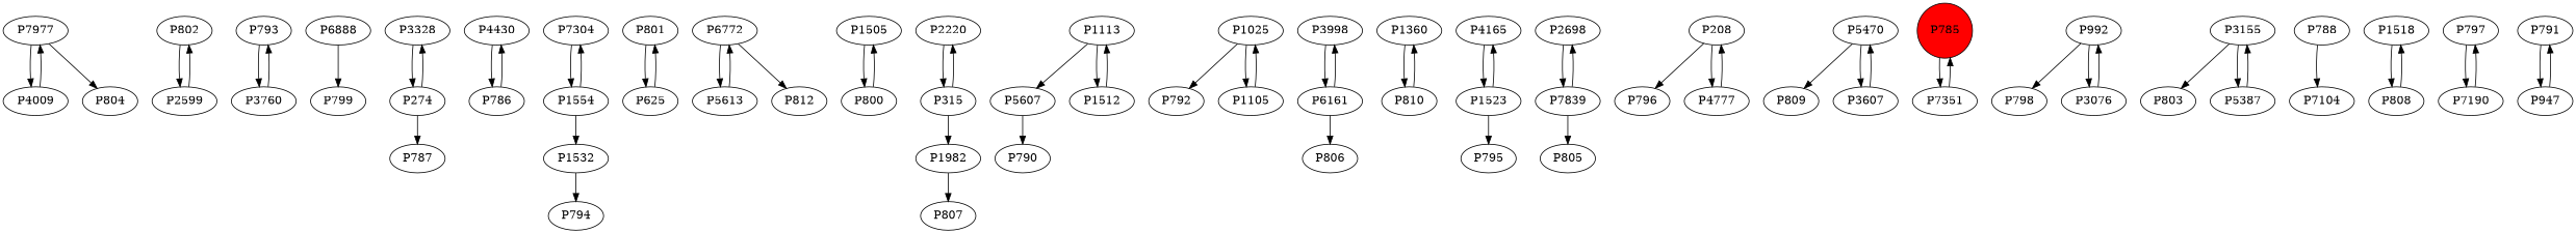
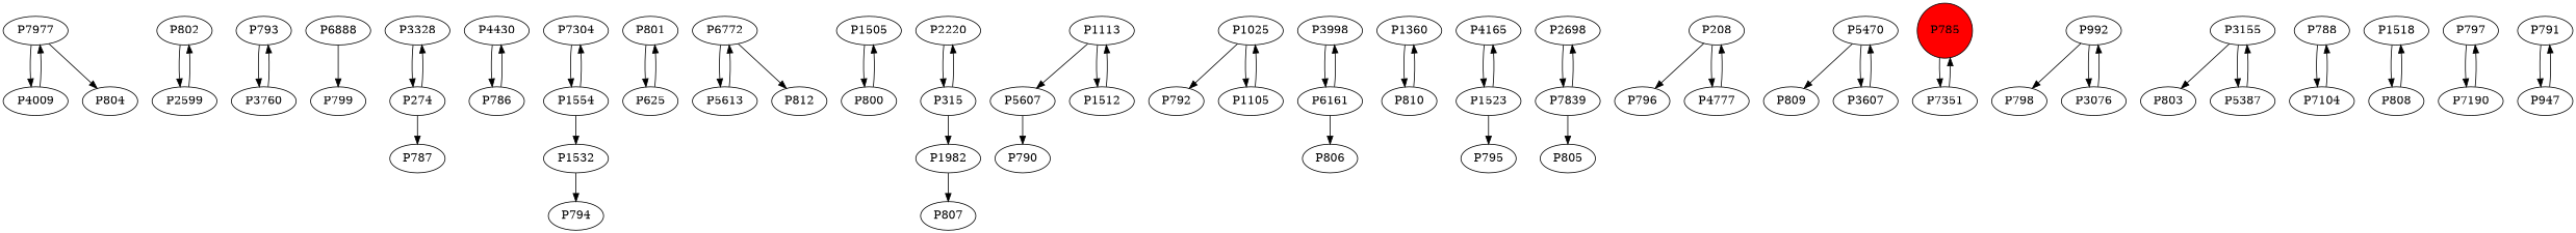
  digraph {
    P7977
    P4009
    P804
    P802
    P2599
    P793
    P3760
    P6888
    P799
    P3328
    P274
    P787
    P4430
    P786
    P7304
    P1554
    P1532
    P794
    P801
    P625
    P6772
    P5613
    P812
    n24 [label=P1505]
    P800
    P2220
    P315
    P1982
    P807
    P1113
    P5607
    P1512
    P790
    P1025
    P792
    P1105
    P3998
    P6161
    P806
    P1360
    P810
    P4165
    P1523
    P795
    P2698
    P7839
    P805
    P208
    P796
    P4777
    P5470
    P809
    P3607
    P785 [fillcolor=red shape=circle style=filled]
    P7351
    P992
    P798
    P3076
    P3155
    P803
    P5387
    P788
    P7104
    P1518
    P808
    P797
    P7190
    P791
    P947
    P7977 -> P4009
    P7977 -> P804
    P4009 -> P7977
    P802 -> P2599
    P2599 -> P802
    P793 -> P3760
    P3760 -> P793
    P6888 -> P799
    P3328 -> P274
    P274 -> P3328
    P274 -> P787
    P4430 -> P786
    P786 -> P4430
    P7304 -> P1554
    P1554 -> P7304
    P1554 -> P1532
    P1532 -> P794
    P801 -> P625
    P625 -> P801
    P6772 -> P5613
    P6772 -> P812
    P5613 -> P6772
    n24 -> P800
    P800 -> n24
    P2220 -> P315
    P315 -> P2220
    P315 -> P1982
    P1982 -> P807
    P1113 -> P5607
    P1113 -> P1512
    P5607 -> P790
    P1512 -> P1113
    P1025 -> P792
    P1025 -> P1105
    P1105 -> P1025
    P3998 -> P6161
    P6161 -> P3998
    P6161 -> P806
    P1360 -> P810
    P810 -> P1360
    P4165 -> P1523
    P1523 -> P4165
    P1523 -> P795
    P2698 -> P7839
    P7839 -> P2698
    P7839 -> P805
    P208 -> P796
    P208 -> P4777
    P4777 -> P208
    P5470 -> P809
    P5470 -> P3607
    P3607 -> P5470
    P785 -> P7351
    P7351 -> P785
    P992 -> P798
    P992 -> P3076
    P3076 -> P992
    P3155 -> P803
    P3155 -> P5387
    P5387 -> P3155
    P788 -> P7104
+   P7104 -> P788
    P1518 -> P808
    P808 -> P1518
    P797 -> P7190
    P7190 -> P797
    P791 -> P947
    P947 -> P791
  }
